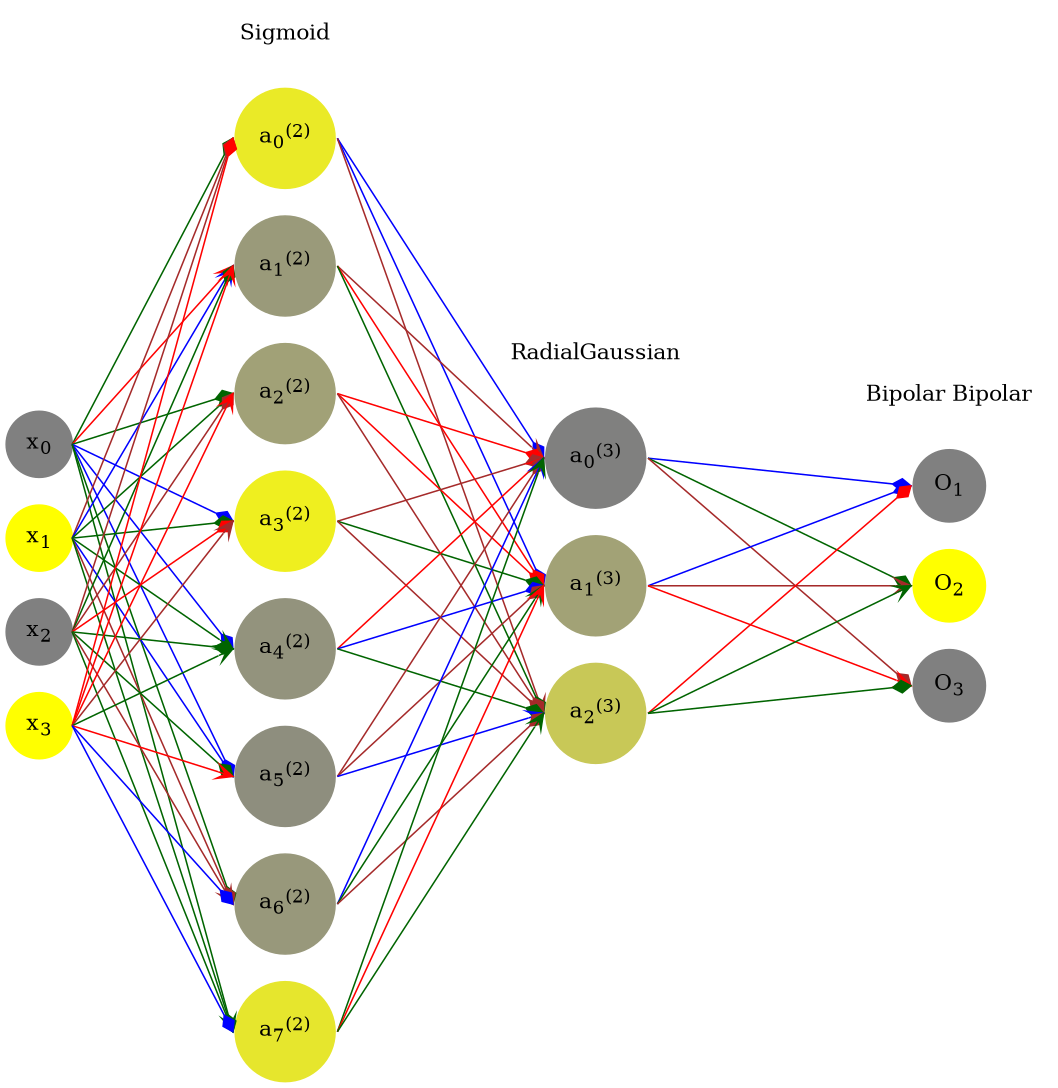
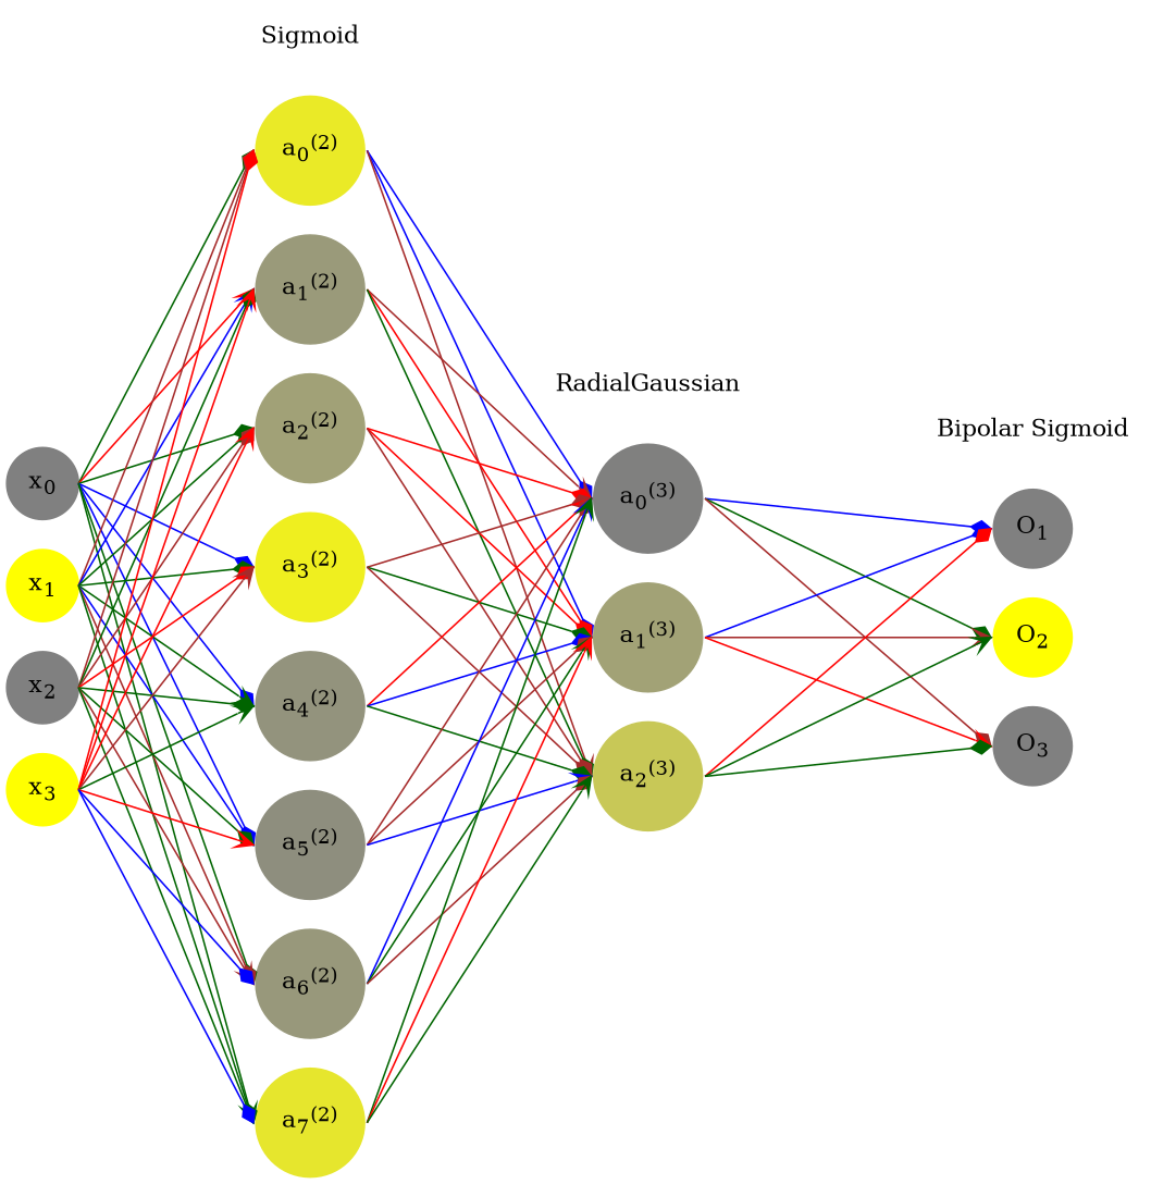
  digraph {
    rankdir=LR
    ranksep=1.4
    splines=false
    node [color="0.1667, 0.0, 0.5" fillcolor="0.1667, 0.0, 0.5" shape=circle style=filled]
    edge [headport=w style=solid tailport=e color=darkgreen arrowhead=diamond]
    n1 [label=<x<sub>0</sub>>]
    n2 [color="0.1667, 1.0, 1.0" fillcolor="0.1667, 1.0, 1.0" label=<x<sub>1</sub>>]
    n3 [label=<x<sub>2</sub>>]
    n4 [color="0.1667, 1.0, 1.0" fillcolor="0.1667, 1.0, 1.0" label=<x<sub>3</sub>>]
    n5 [color="0.1667, 0.833225, 0.916612" fillcolor="0.1667, 0.833225, 0.916612" label=<a<sub>0</sub><sup>(2)</sup>>]
    n6 [color="0.1667, 0.210143, 0.605071" fillcolor="0.1667, 0.210143, 0.605071" label=<a<sub>1</sub><sup>(2)</sup>>]
    n7 [color="0.1667, 0.260468, 0.630234" fillcolor="0.1667, 0.260468, 0.630234" label=<a<sub>2</sub><sup>(2)</sup>>]
    n8 [color="0.1667, 0.868767, 0.934383" fillcolor="0.1667, 0.868767, 0.934383" label=<a<sub>3</sub><sup>(2)</sup>>]
    n9 [color="0.1667, 0.150243, 0.575122" fillcolor="0.1667, 0.150243, 0.575122" label=<a<sub>4</sub><sup>(2)</sup>>]
    n10 [color="0.1667, 0.116578, 0.558289" fillcolor="0.1667, 0.116578, 0.558289" label=<a<sub>5</sub><sup>(2)</sup>>]
    n11 [color="0.1667, 0.188644, 0.594322" fillcolor="0.1667, 0.188644, 0.594322" label=<a<sub>6</sub><sup>(2)</sup>>]
    n12 [color="0.1667, 0.802580, 0.901290" fillcolor="0.1667, 0.802580, 0.901290" label=<a<sub>7</sub><sup>(2)</sup>>]
    n13 [color="0.1667, 0.006571, 0.503286" fillcolor="0.1667, 0.006571, 0.503286" label=<a<sub>0</sub><sup>(3)</sup>>]
    n14 [color="0.1667, 0.271547, 0.635774" fillcolor="0.1667, 0.271547, 0.635774" label=<a<sub>1</sub><sup>(3)</sup>>]
    n15 [color="0.1667, 0.565905, 0.782953" fillcolor="0.1667, 0.565905, 0.782953" label=<a<sub>2</sub><sup>(3)</sup>>]
    n16 [label=<O<sub>1</sub>>]
    n17 [color="0.1667, 1.0, 1.0" fillcolor="0.1667, 1.0, 1.0" label=<O<sub>2</sub>>]
    n18 [label=<O<sub>3</sub>>]
    n19 [label=Sigmoid shape=plaintext color="" fillcolor="" style=""]
    n20 [label=RadialGaussian shape=plaintext color="" fillcolor="" style=""]
-   n21 [label="Bipolar Bipolar" shape=plaintext color="" fillcolor="" style=""]
+   n21 [label="Bipolar Sigmoid" shape=plaintext color="" fillcolor="" style=""]
    subgraph sub_1 {
      n1
    }
    subgraph sub_2 {
      n2
    }
    subgraph sub_3 {
      n3
    }
    subgraph sub_4 {
      n4
    }
    subgraph sub_5 {
      n5
    }
    subgraph sub_6 {
      n6
    }
    subgraph sub_7 {
      n7
    }
    subgraph sub_8 {
      n8
    }
    subgraph sub_9 {
      n9
    }
    subgraph sub_10 {
      n10
    }
    subgraph sub_11 {
      n11
    }
    subgraph sub_12 {
      n12
    }
    subgraph sub_13 {
      n13
    }
    subgraph sub_14 {
      n14
    }
    subgraph sub_15 {
      n15
    }
    subgraph sub_16 {
      n16
    }
    subgraph sub_17 {
      n17
    }
    subgraph sub_18 {
      n18
    }
    subgraph sub_19 {
      rank=same
      n1
      n2
      n3
      n4
    }
    subgraph sub_20 {
      rank=same
      n5
      n6
      n7
      n8
      n9
      n10
      n11
      n12
    }
    subgraph sub_21 {
      rank=same
      n13
      n14
      n15
    }
    subgraph sub_22 {
      rank=same
      n16
      n17
      n18
    }
    subgraph sub_23 {
      rank=same
      n5
      n19
    }
    subgraph sub_24 {
      rank=same
      n13
      n20
    }
    subgraph sub_25 {
      rank=same
      n16
      n21
    }
    n1 -> n2 [style=invis color="" arrowhead=""]
    n1 -> n5
    n1 -> n6 [color=red arrowhead=vee]
    n1 -> n7
    n1 -> n8 [color=blue]
    n1 -> n9 [color=blue]
    n1 -> n10 [color=blue]
    n1 -> n11
    n1 -> n12 [arrowhead=vee]
    n2 -> n3 [style=invis color="" arrowhead=""]
    n2 -> n5 [color=brown]
    n2 -> n6 [color=blue arrowhead=vee]
    n2 -> n7
    n2 -> n8
    n2 -> n9 [arrowhead=vee]
    n2 -> n10 [color=blue]
    n2 -> n11 [color=brown]
    n2 -> n12
    n3 -> n4 [style=invis color="" arrowhead=""]
    n3 -> n5 [color=brown]
    n3 -> n6
    n3 -> n7 [color=brown]
    n3 -> n8 [color=red]
    n3 -> n9
    n3 -> n10
    n3 -> n11 [color=brown arrowhead=vee]
    n3 -> n12
    n4 -> n5 [color=red]
    n4 -> n6 [color=red arrowhead=vee]
    n4 -> n7 [color=red arrowhead=vee]
    n4 -> n8 [color=brown arrowhead=vee]
    n4 -> n9 [arrowhead=vee]
    n4 -> n10 [color=red arrowhead=vee]
    n4 -> n11 [color=blue]
    n4 -> n12 [color=blue]
    n5 -> n6 [style=invis color="" arrowhead=""]
    n5 -> n13 [color=blue]
    n5 -> n14 [color=blue]
    n5 -> n15 [color=brown arrowhead=vee]
    n6 -> n7 [style=invis color="" arrowhead=""]
    n6 -> n13 [color=brown arrowhead=vee]
    n6 -> n14 [color=red]
    n6 -> n15
    n7 -> n8 [style=invis color="" arrowhead=""]
    n7 -> n13 [color=red]
    n7 -> n14 [color=red]
    n7 -> n15 [color=brown]
    n8 -> n9 [style=invis color="" arrowhead=""]
    n8 -> n13 [color=brown]
    n8 -> n14
    n8 -> n15 [color=brown]
    n9 -> n10 [style=invis color="" arrowhead=""]
    n9 -> n13 [color=red arrowhead=vee]
    n9 -> n14 [color=blue]
    n9 -> n15
    n10 -> n11 [style=invis color="" arrowhead=""]
    n10 -> n13 [color=brown]
    n10 -> n14 [color=brown]
    n10 -> n15 [color=blue arrowhead=vee]
    n11 -> n12 [style=invis color="" arrowhead=""]
    n11 -> n13 [color=blue arrowhead=vee]
    n11 -> n14 [arrowhead=vee]
    n11 -> n15 [color=brown]
    n12 -> n13 [arrowhead=vee]
    n12 -> n14 [color=red arrowhead=vee]
    n12 -> n15 [arrowhead=vee]
    n13 -> n14 [style=invis color="" arrowhead=""]
    n13 -> n16 [color=blue]
    n13 -> n17
    n13 -> n18 [color=brown]
    n14 -> n15 [style=invis color="" arrowhead=""]
    n14 -> n16 [color=blue]
    n14 -> n17 [color=brown arrowhead=vee]
    n14 -> n18 [color=red arrowhead=vee]
    n15 -> n16 [color=red]
    n15 -> n17 [arrowhead=vee]
    n15 -> n18
    n16 -> n17 [style=invis color="" arrowhead=""]
    n17 -> n18 [style=invis color="" arrowhead=""]
    n19 -> n5 [style=invis color="" arrowhead=""]
    n20 -> n13 [style=invis color="" arrowhead=""]
    n21 -> n16 [style=invis color="" arrowhead=""]
  }
